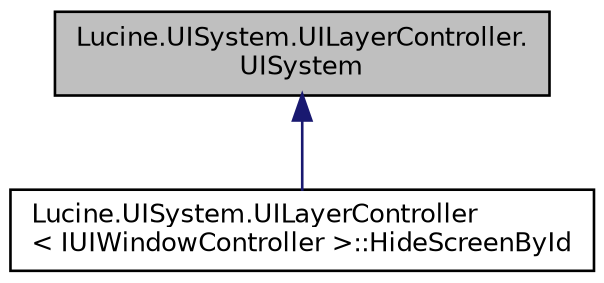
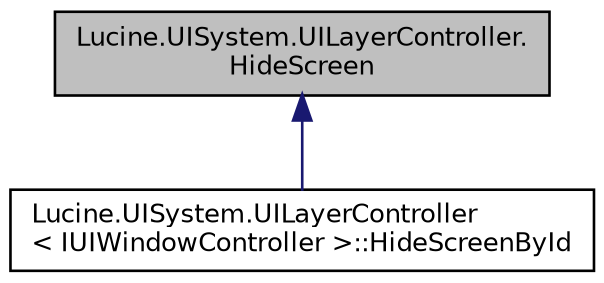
  digraph {
    rankdir=TB
    node [color=black fontname=Helvetica fontsize=10 shape=record style=filled]
-   n1 [fillcolor=grey75 fontcolor=black height=0.2 label="Lucine.UISystem.UILayerController.\lUISystem" width=0.4]
+   n1 [fillcolor=grey75 fontcolor=black height=0.2 label="Lucine.UISystem.UILayerController.\lHideScreen" width=0.4]
    n2 [fillcolor=white height=0.2 label="Lucine.UISystem.UILayerController\l\< IUIWindowController \>::HideScreenById" width=0.4]
    n1 -> n2 [color=midnightblue dir=back fontname=Helvetica fontsize=10 labelfontname=Helvetica labelfontsize=10 style=solid]
  }
